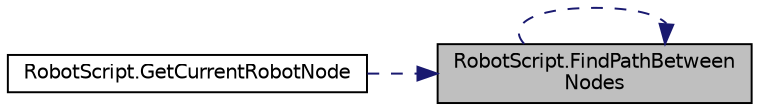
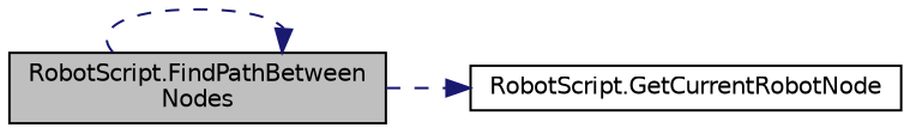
  digraph {
    rankdir=LR
    node [color=black fontname=Helvetica fontsize=10 shape=record style=filled]
    edge [color=midnightblue fontname=Helvetica fontsize=10 labelfontname=Helvetica labelfontsize=10 style=dashed]
    n1 [fillcolor=grey75 fontcolor=black height=0.2 label="RobotScript.FindPathBetween\lNodes" width=0.4]
    n2 [fillcolor=white height=0.2 label="RobotScript.GetCurrentRobotNode" width=0.4]
    n1 -> n1
-   n2 -> n1
+   n1 -> n2
  }
